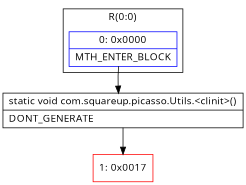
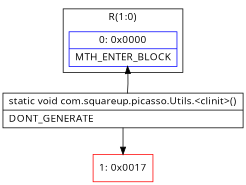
  digraph {
    fontname="Open Sans"
    node [fontname="Open Sans" shape=record]
    edge [fontname="Open Sans"]
    n1 [color=blue label="{0\:\ 0x0000|MTH_ENTER_BLOCK\l}"]
    n2 [color=red label="{1\:\ 0x0017}"]
    n3 [label="{static void com.squareup.picasso.Utils.\<clinit\>()  | DONT_GENERATE\l}"]
    subgraph cluster_1 {
-     label="R(0:0)"
+     label="R(1:0)"
      n1
    }
-   n1 -> n3
+   n3 -> n1
    n3 -> n2
  }
